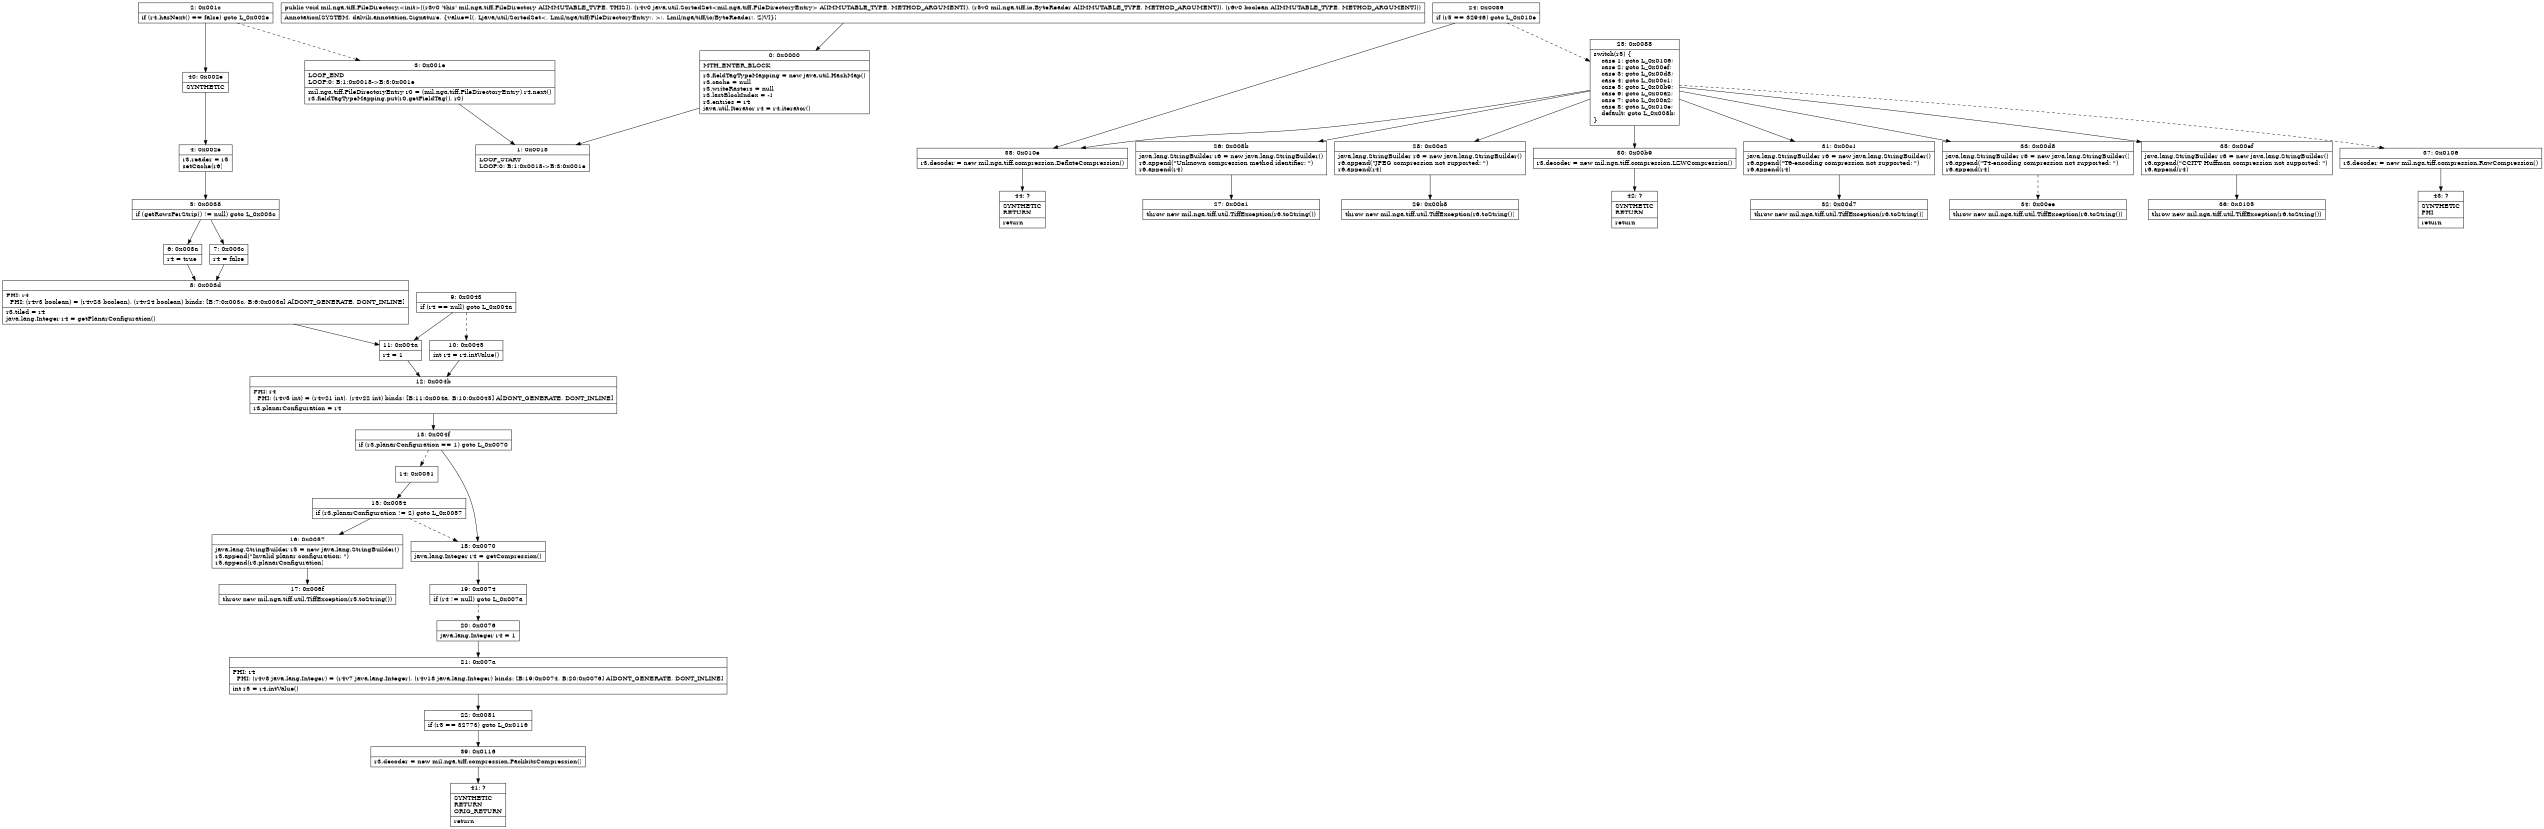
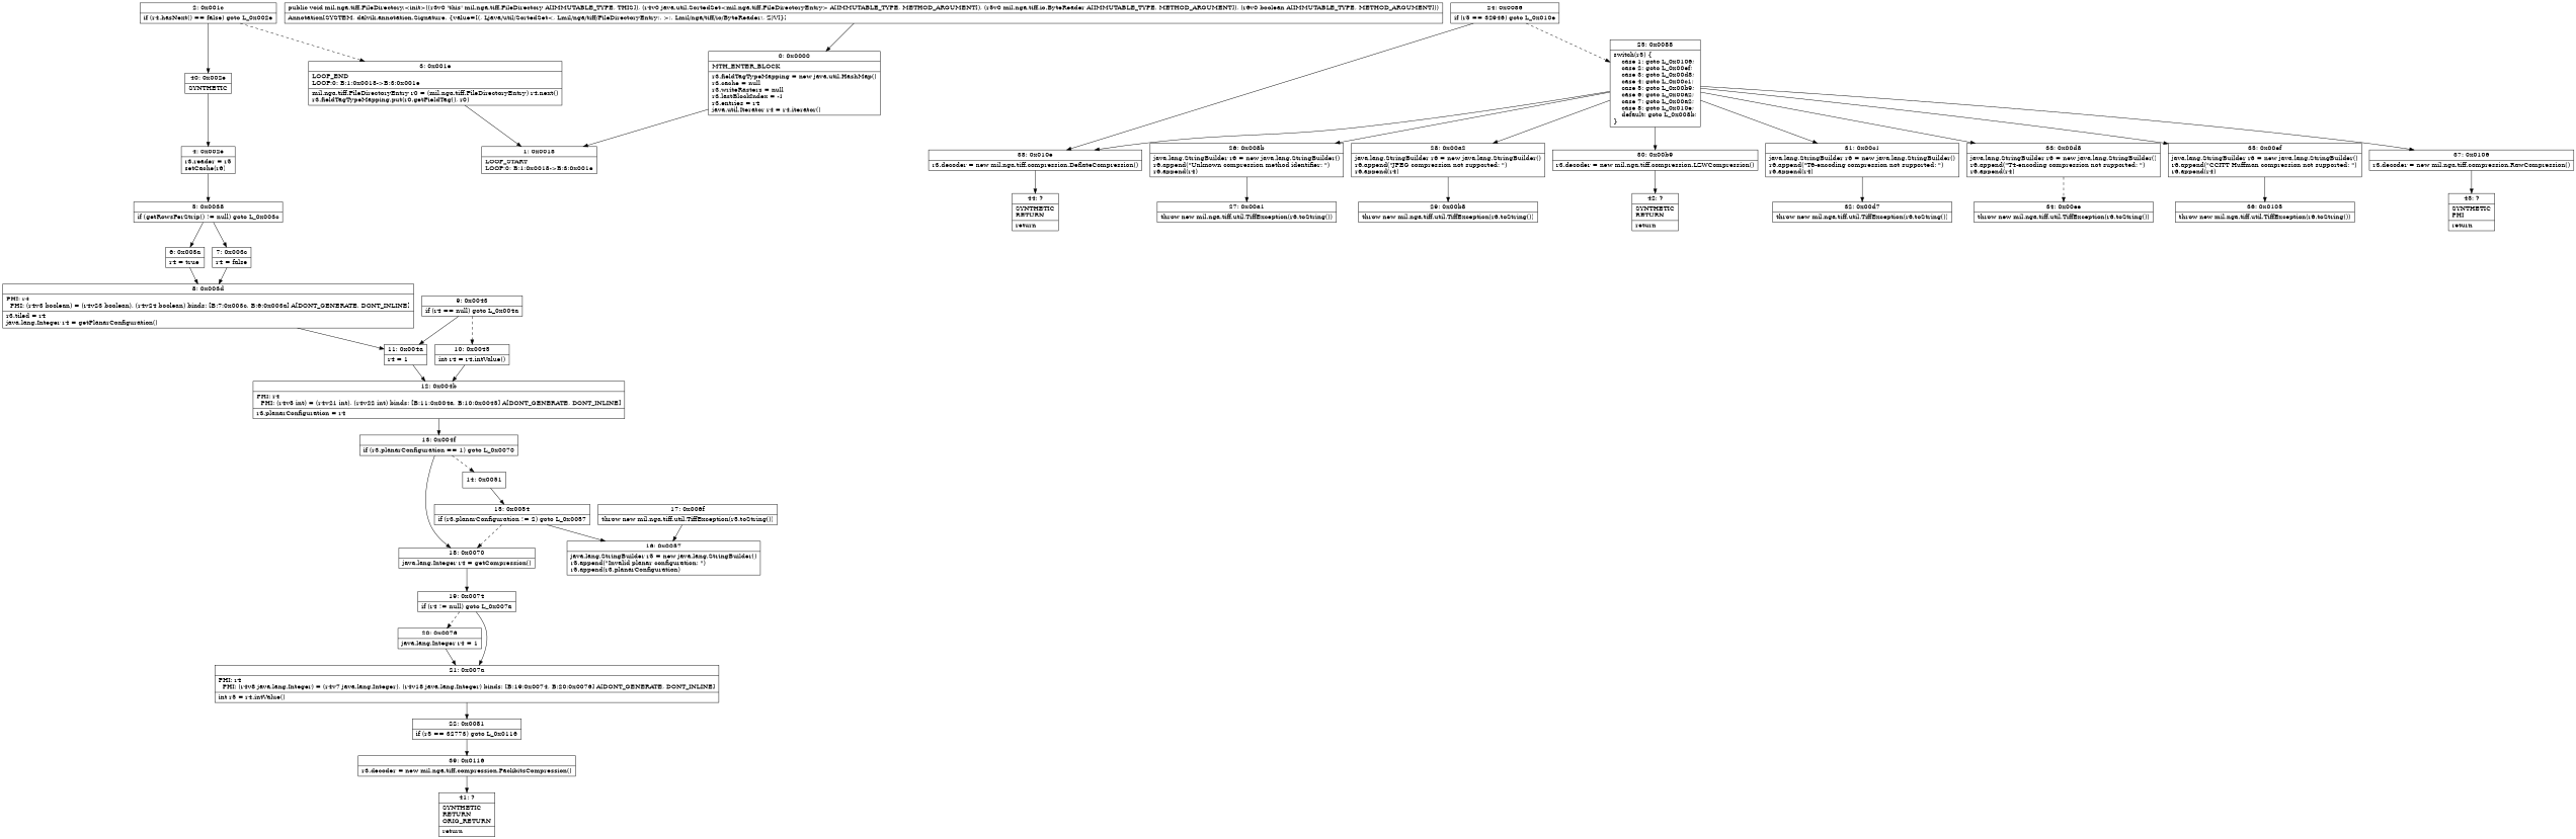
  digraph {
    node [shape=record]
    n1 [label="{0\:\ 0x0000|MTH_ENTER_BLOCK\l|r3.fieldTagTypeMapping = new java.util.HashMap()\lr3.cache = null\lr3.writeRasters = null\lr3.lastBlockIndex = \-1\lr3.entries = r4\ljava.util.Iterator r4 = r4.iterator()\l}"]
    n2 [label="{1\:\ 0x0018|LOOP_START\lLOOP:0: B:1:0x0018\-\>B:3:0x001e\l}"]
    n3 [label="{2\:\ 0x001c|if (r4.hasNext() == false) goto L_0x002e\l}"]
    n4 [label="{3\:\ 0x001e|LOOP_END\lLOOP:0: B:1:0x0018\-\>B:3:0x001e\l|mil.nga.tiff.FileDirectoryEntry r0 = (mil.nga.tiff.FileDirectoryEntry) r4.next()\lr3.fieldTagTypeMapping.put(r0.getFieldTag(), r0)\l}"]
    n5 [label="{40\:\ 0x002e|SYNTHETIC\l}"]
    n6 [label="{4\:\ 0x002e|r3.reader = r5\lsetCache(r6)\l}"]
    n7 [label="{5\:\ 0x0038|if (getRowsPerStrip() != null) goto L_0x003c\l}"]
    n8 [label="{6\:\ 0x003a|r4 = true\l}"]
    n9 [label="{7\:\ 0x003c|r4 = false\l}"]
    n10 [label="{8\:\ 0x003d|PHI: r4 \l  PHI: (r4v3 boolean) = (r4v23 boolean), (r4v24 boolean) binds: [B:7:0x003c, B:6:0x003a] A[DONT_GENERATE, DONT_INLINE]\l|r3.tiled = r4\ljava.lang.Integer r4 = getPlanarConfiguration()\l}"]
    n11 [label="{11\:\ 0x004a|r4 = 1\l}"]
    n12 [label="{9\:\ 0x0043|if (r4 == null) goto L_0x004a\l}"]
    n13 [label="{10\:\ 0x0045|int r4 = r4.intValue()\l}"]
    n14 [label="{12\:\ 0x004b|PHI: r4 \l  PHI: (r4v5 int) = (r4v21 int), (r4v22 int) binds: [B:11:0x004a, B:10:0x0045] A[DONT_GENERATE, DONT_INLINE]\l|r3.planarConfiguration = r4\l}"]
    n15 [label="{13\:\ 0x004f|if (r3.planarConfiguration == 1) goto L_0x0070\l}"]
    n16 [label="{14\:\ 0x0051}"]
    n17 [label="{18\:\ 0x0070|java.lang.Integer r4 = getCompression()\l}"]
    n18 [label="{15\:\ 0x0054|if (r3.planarConfiguration != 2) goto L_0x0057\l}"]
    n19 [label="{19\:\ 0x0074|if (r4 != null) goto L_0x007a\l}"]
    n20 [label="{16\:\ 0x0057|java.lang.StringBuilder r5 = new java.lang.StringBuilder()\lr5.append(\"Invalid planar configuration: \")\lr5.append(r3.planarConfiguration)\l}"]
    n21 [label="{17\:\ 0x006f|throw new mil.nga.tiff.util.TiffException(r5.toString())\l}"]
    n22 [label="{20\:\ 0x0076|java.lang.Integer r4 = 1\l}"]
    n23 [label="{21\:\ 0x007a|PHI: r4 \l  PHI: (r4v8 java.lang.Integer) = (r4v7 java.lang.Integer), (r4v18 java.lang.Integer) binds: [B:19:0x0074, B:20:0x0076] A[DONT_GENERATE, DONT_INLINE]\l|int r5 = r4.intValue()\l}"]
    n24 [label="{22\:\ 0x0081|if (r5 == 32773) goto L_0x0116\l}"]
    n25 [label="{39\:\ 0x0116|r3.decoder = new mil.nga.tiff.compression.PackbitsCompression()\l}"]
    n26 [label="{41\:\ ?|SYNTHETIC\lRETURN\lORIG_RETURN\l|return\l}"]
    n27 [label="{24\:\ 0x0086|if (r5 == 32946) goto L_0x010e\l}"]
    n28 [label="{25\:\ 0x0088|switch(r5) \{\l    case 1: goto L_0x0106;\l    case 2: goto L_0x00ef;\l    case 3: goto L_0x00d8;\l    case 4: goto L_0x00c1;\l    case 5: goto L_0x00b9;\l    case 6: goto L_0x00a2;\l    case 7: goto L_0x00a2;\l    case 8: goto L_0x010e;\l    default: goto L_0x008b;\l\}\l}"]
    n29 [label="{38\:\ 0x010e|r3.decoder = new mil.nga.tiff.compression.DeflateCompression()\l}"]
    n30 [label="{26\:\ 0x008b|java.lang.StringBuilder r6 = new java.lang.StringBuilder()\lr6.append(\"Unknown compression method identifier: \")\lr6.append(r4)\l}"]
    n31 [label="{28\:\ 0x00a2|java.lang.StringBuilder r6 = new java.lang.StringBuilder()\lr6.append(\"JPEG compression not supported: \")\lr6.append(r4)\l}"]
    n32 [label="{30\:\ 0x00b9|r3.decoder = new mil.nga.tiff.compression.LZWCompression()\l}"]
    n33 [label="{31\:\ 0x00c1|java.lang.StringBuilder r6 = new java.lang.StringBuilder()\lr6.append(\"T6\-encoding compression not supported: \")\lr6.append(r4)\l}"]
    n34 [label="{33\:\ 0x00d8|java.lang.StringBuilder r6 = new java.lang.StringBuilder()\lr6.append(\"T4\-encoding compression not supported: \")\lr6.append(r4)\l}"]
    n35 [label="{35\:\ 0x00ef|java.lang.StringBuilder r6 = new java.lang.StringBuilder()\lr6.append(\"CCITT Huffman compression not supported: \")\lr6.append(r4)\l}"]
    n36 [label="{37\:\ 0x0106|r3.decoder = new mil.nga.tiff.compression.RawCompression()\l}"]
    n37 [label="{44\:\ ?|SYNTHETIC\lRETURN\l|return\l}"]
    n38 [label="{27\:\ 0x00a1|throw new mil.nga.tiff.util.TiffException(r6.toString())\l}"]
    n39 [label="{29\:\ 0x00b8|throw new mil.nga.tiff.util.TiffException(r6.toString())\l}"]
    n40 [label="{42\:\ ?|SYNTHETIC\lRETURN\l|return\l}"]
    n41 [label="{32\:\ 0x00d7|throw new mil.nga.tiff.util.TiffException(r6.toString())\l}"]
    n42 [label="{34\:\ 0x00ee|throw new mil.nga.tiff.util.TiffException(r6.toString())\l}"]
    n43 [label="{36\:\ 0x0105|throw new mil.nga.tiff.util.TiffException(r6.toString())\l}"]
    n44 [label="{43\:\ ?|SYNTHETIC\lPHI\l|return\l}"]
    n45 [label="{public void mil.nga.tiff.FileDirectory.\<init\>((r3v0 'this' mil.nga.tiff.FileDirectory A[IMMUTABLE_TYPE, THIS]), (r4v0 java.util.SortedSet\<mil.nga.tiff.FileDirectoryEntry\> A[IMMUTABLE_TYPE, METHOD_ARGUMENT]), (r5v0 mil.nga.tiff.io.ByteReader A[IMMUTABLE_TYPE, METHOD_ARGUMENT]), (r6v0 boolean A[IMMUTABLE_TYPE, METHOD_ARGUMENT]))  | Annotation[SYSTEM, dalvik.annotation.Signature, \{value=[(, Ljava\/util\/SortedSet\<, Lmil\/nga\/tiff\/FileDirectoryEntry;, \>;, Lmil\/nga\/tiff\/io\/ByteReader;, Z)V]\}]\l}"]
    n1 -> n2
    n3 -> n4 [style=dashed]
    n3 -> n5
    n4 -> n2
    n5 -> n6
    n6 -> n7
    n7 -> n8 [style=solid]
    n7 -> n9
    n8 -> n10
    n9 -> n10
    n10 -> n11
    n11 -> n14
    n12 -> n11
    n12 -> n13 [style=dashed]
    n13 -> n14
    n14 -> n15
    n15 -> n16 [style=dashed]
    n15 -> n17
    n16 -> n18
    n17 -> n19
    n18 -> n17 [style=dashed]
    n18 -> n20
    n19 -> n22 [style=dashed]
-   n20 -> n21
+   n19 -> n23
+   n21 -> n20
    n22 -> n23
    n23 -> n24
    n24 -> n25
    n25 -> n26
    n27 -> n28 [style=dashed]
    n27 -> n29
    n28 -> n29
    n28 -> n30
    n28 -> n31
    n28 -> n32
    n28 -> n33
    n28 -> n34
    n28 -> n35
-   n28 -> n36 [style=dashed]
+   n28 -> n36
    n29 -> n37
    n30 -> n38
    n31 -> n39
    n32 -> n40
    n33 -> n41
    n34 -> n42 [style=dashed]
    n35 -> n43
    n36 -> n44
    n45 -> n1
  }
